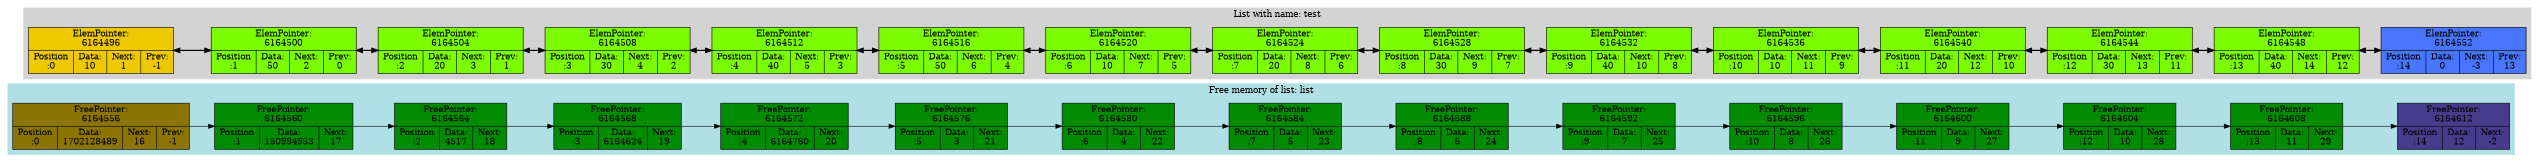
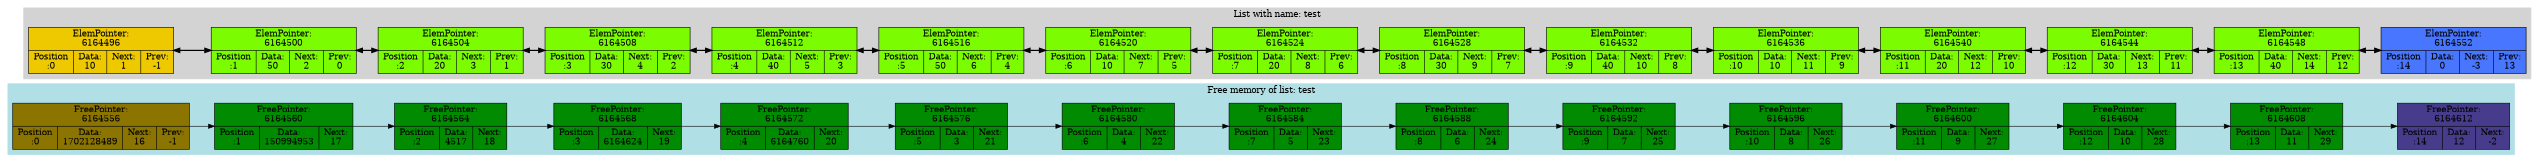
  digraph {
    rankdir=LR
    node [fillcolor=green4 shape=record style=filled]
    n1 [fillcolor=gold4 label="FreePointer:\n6164556 | {Position\n:0 | Data:\n1702128489 | Next:\n16 | Prev:\n-1}"]
    n2 [label="FreePointer:\n6164560 | {Position\n:1 | Data:\n150994953 | Next:\n17}"]
    n3 [label="FreePointer:\n6164564 | {Position\n:2 | Data:\n4517 | Next:\n18}"]
    n4 [label="FreePointer:\n6164568 | {Position\n:3 | Data:\n6164624 | Next:\n19}"]
    n5 [label="FreePointer:\n6164572 | {Position\n:4 | Data:\n6164760 | Next:\n20}"]
    n6 [label="FreePointer:\n6164576 | {Position\n:5 | Data:\n3 | Next:\n21}"]
    n7 [label="FreePointer:\n6164580 | {Position\n:6 | Data:\n4 | Next:\n22}"]
    n8 [label="FreePointer:\n6164584 | {Position\n:7 | Data:\n5 | Next:\n23}"]
    n9 [label="FreePointer:\n6164588 | {Position\n:8 | Data:\n6 | Next:\n24}"]
    n10 [label="FreePointer:\n6164592 | {Position\n:9 | Data:\n7 | Next:\n25}"]
    n11 [label="FreePointer:\n6164596 | {Position\n:10 | Data:\n8 | Next:\n26}"]
    n12 [label="FreePointer:\n6164600 | {Position\n:11 | Data:\n9 | Next:\n27}"]
    n13 [label="FreePointer:\n6164604 | {Position\n:12 | Data:\n10 | Next:\n28}"]
    n14 [label="FreePointer:\n6164608 | {Position\n:13 | Data:\n11 | Next:\n29}"]
    n15 [fillcolor=slateblue4 label="FreePointer:\n6164612 | {Position\n:14 | Data:\n12 | Next:\n-2}"]
    n16 [fillcolor=gold2 label="ElemPointer:\n6164496 | {Position\n:0 | Data:\n10 | Next:\n1 | Prev:\n-1}"]
    n17 [fillcolor=lawngreen label="ElemPointer:\n6164500 | {Position\n:1 | Data:\n50 | Next:\n2 | Prev:\n0}"]
    n18 [fillcolor=lawngreen label="ElemPointer:\n6164504 | {Position\n:2 | Data:\n20 | Next:\n3 | Prev:\n1}"]
    n19 [fillcolor=lawngreen label="ElemPointer:\n6164508 | {Position\n:3 | Data:\n30 | Next:\n4 | Prev:\n2}"]
    n20 [fillcolor=lawngreen label="ElemPointer:\n6164512 | {Position\n:4 | Data:\n40 | Next:\n5 | Prev:\n3}"]
    n21 [fillcolor=lawngreen label="ElemPointer:\n6164516 | {Position\n:5 | Data:\n50 | Next:\n6 | Prev:\n4}"]
    n22 [fillcolor=lawngreen label="ElemPointer:\n6164520 | {Position\n:6 | Data:\n10 | Next:\n7 | Prev:\n5}"]
    n23 [fillcolor=lawngreen label="ElemPointer:\n6164524 | {Position\n:7 | Data:\n20 | Next:\n8 | Prev:\n6}"]
    n24 [fillcolor=lawngreen label="ElemPointer:\n6164528 | {Position\n:8 | Data:\n30 | Next:\n9 | Prev:\n7}"]
    n25 [fillcolor=lawngreen label="ElemPointer:\n6164532 | {Position\n:9 | Data:\n40 | Next:\n10 | Prev:\n8}"]
    n26 [fillcolor=lawngreen label="ElemPointer:\n6164536 | {Position\n:10 | Data:\n10 | Next:\n11 | Prev:\n9}"]
    n27 [fillcolor=lawngreen label="ElemPointer:\n6164540 | {Position\n:11 | Data:\n20 | Next:\n12 | Prev:\n10}"]
    n28 [fillcolor=lawngreen label="ElemPointer:\n6164544 | {Position\n:12 | Data:\n30 | Next:\n13 | Prev:\n11}"]
    n29 [fillcolor=lawngreen label="ElemPointer:\n6164548 | {Position\n:13 | Data:\n40 | Next:\n14 | Prev:\n12}"]
    n30 [fillcolor=royalblue1 label="ElemPointer:\n6164552 | {Position\n:14 | Data:\n0 | Next:\n-3 | Prev:\n13}"]
    subgraph cluster_1 {
      color=powderblue
-     label="Free memory of list: list"
+     label="Free memory of list: test"
      style=filled
      n1
      n2
      n3
      n4
      n5
      n6
      n7
      n8
      n9
      n10
      n11
      n12
      n13
      n14
      n15
    }
    subgraph cluster_2 {
      color=lightgrey
      label="List with name: test"
      style=filled
      n16
      n17
      n18
      n19
      n20
      n21
      n22
      n23
      n24
      n25
      n26
      n27
      n28
      n29
      n30
    }
    n1 -> n2
    n2 -> n3
    n3 -> n4
    n4 -> n5
    n5 -> n6
    n6 -> n7
    n7 -> n8
    n8 -> n9
    n9 -> n10
    n10 -> n11
    n11 -> n12
    n12 -> n13
    n13 -> n14
    n14 -> n15
    n16 -> n17 [dir=both style=bold]
    n17 -> n18 [dir=both style=bold]
    n18 -> n19 [dir=both style=bold]
    n19 -> n20 [dir=both style=bold]
    n20 -> n21 [dir=both style=bold]
    n21 -> n22 [dir=both style=bold]
    n22 -> n23 [dir=both style=bold]
    n23 -> n24 [dir=both style=bold]
    n24 -> n25 [dir=both style=bold]
    n25 -> n26 [dir=both style=bold]
    n26 -> n27 [dir=both style=bold]
    n27 -> n28 [dir=both style=bold]
    n28 -> n29 [dir=both style=bold]
    n29 -> n30 [dir=both style=bold]
  }
